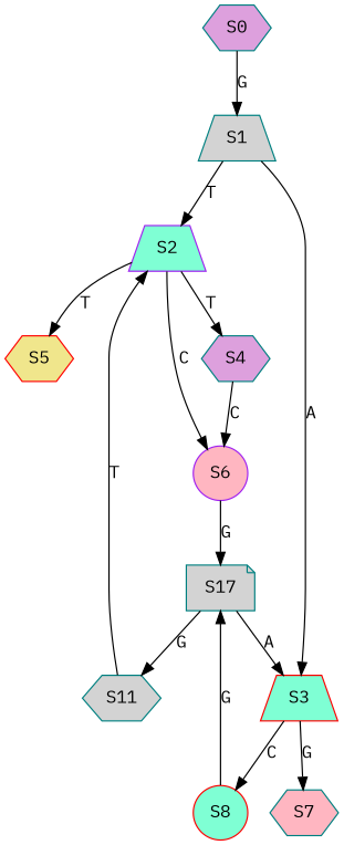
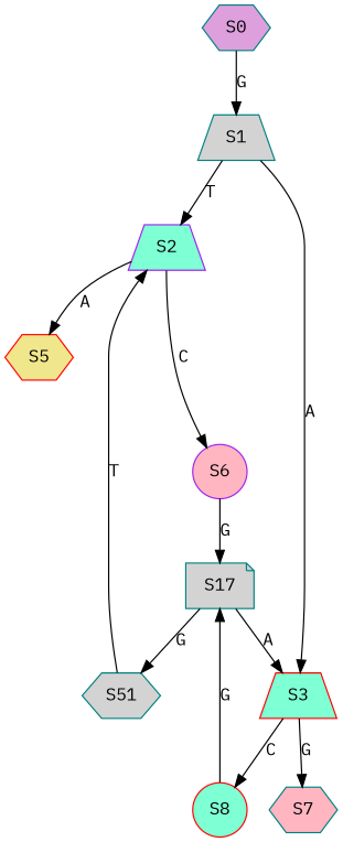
  strict digraph {
    fontname="IBM Plex Mono"
    node [color=teal fillcolor=lightgrey fontname="IBM Plex Mono" shape=hexagon style=filled]
    edge [fontname="IBM Plex Mono"]
    S0 [fillcolor=plum]
    S1 [shape=trapezium]
    S2 [color=purple fillcolor=aquamarine shape=trapezium]
    S3 [color=red fillcolor=aquamarine shape=trapezium]
-   S4 [fillcolor=plum]
    S5 [color=red fillcolor=khaki]
    S6 [color=purple fillcolor=lightpink shape=circle]
    S7 [fillcolor=lightpink]
    S8 [color=red fillcolor=aquamarine shape=circle]
    n10 [label=S17 shape=note]
-   S11
+   S11 [label=S51]
    S0 -> S1 [label=G]
    S1 -> S2 [label=T]
    S1 -> S3 [label=A]
-   S2 -> S4 [label=T]
-   S2 -> S5 [label=T]
+   S2 -> S5 [label=A]
    S2 -> S6 [label=C]
    S3 -> S7 [label=G]
    S3 -> S8 [label=C]
-   S4 -> S6 [label=C]
    S6 -> n10 [label=G]
    S8 -> n10 [label=G]
    n10 -> S3 [label=A]
    n10 -> S11 [label=G]
    S11 -> S2 [label=T]
  }
